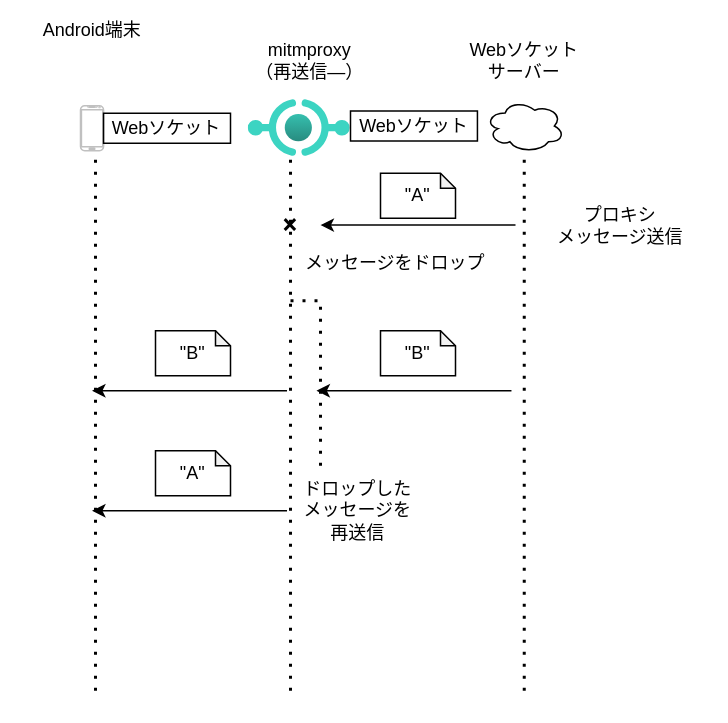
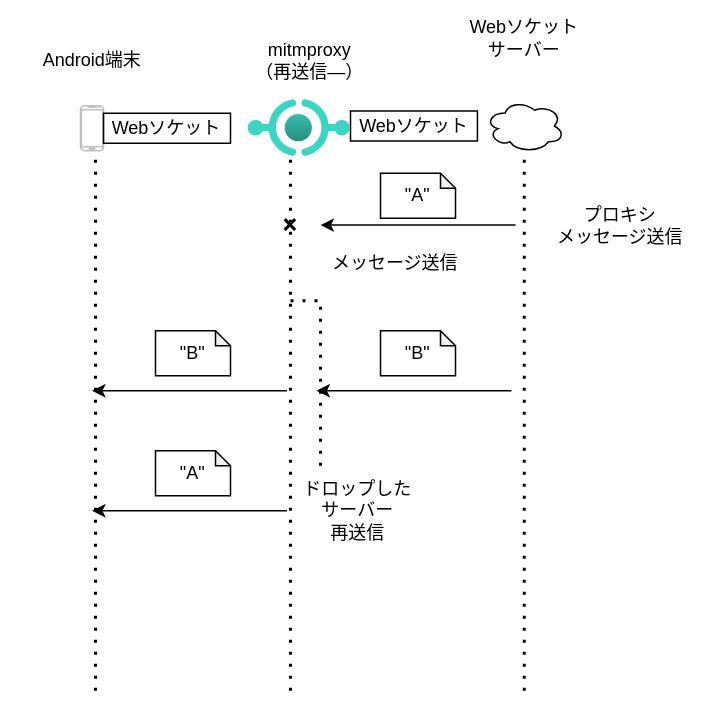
  <mxCell id="0" />
  <mxCell id="1" parent="0" />
  <mxCell id="2" value="" style="verticalLabelPosition=bottom;verticalAlign=top;html=1;shadow=0;dashed=0;strokeWidth=1;shape=mxgraph.android.phone2;strokeColor=#c0c0c0;" vertex="1" parent="1"><mxGeometry x="53" y="70" width="15.38" height="30" as="geometry" /></mxCell>
  <mxCell id="3" value="" style="image;aspect=fixed;html=1;points=[];align=center;fontSize=12;image=img/lib/azure2/other/API_Proxy.svg;" vertex="1" parent="1"><mxGeometry x="165" y="66" width="68" height="38" as="geometry" /></mxCell>
  <mxCell id="4" value="" style="ellipse;shape=cloud;whiteSpace=wrap;html=1;" vertex="1" parent="1"><mxGeometry x="323" y="66" width="52.5" height="35" as="geometry" /></mxCell>
  <mxCell id="5" value="Webソケット" style="rounded=0;whiteSpace=wrap;html=1;" vertex="1" parent="1"><mxGeometry x="68.38" y="75" width="84.62" height="20" as="geometry" /></mxCell>
  <mxCell id="6" value="Webソケット" style="rounded=0;whiteSpace=wrap;html=1;" vertex="1" parent="1"><mxGeometry x="233" y="73.5" width="84.62" height="20" as="geometry" /></mxCell>
- <mxCell id="7" value="Android端末" style="text;html=1;align=center;verticalAlign=middle;whiteSpace=wrap;rounded=0;" vertex="1" parent="1"><mxGeometry x="20.69" y="5" width="80" height="30" as="geometry" /></mxCell>
+ <mxCell id="7" value="Android端末" style="text;html=1;align=center;verticalAlign=middle;whiteSpace=wrap;rounded=0;" vertex="1" parent="1"><mxGeometry x="20.69" y="25" width="80" height="30" as="geometry" /></mxCell>
  <mxCell id="8" value="mitmproxy&lt;div&gt;（再送信―）&lt;/div&gt;" style="text;html=1;align=center;verticalAlign=middle;whiteSpace=wrap;rounded=0;" vertex="1" parent="1"><mxGeometry x="159" y="20" width="94" height="40" as="geometry" /></mxCell>
- <mxCell id="9" value="Webソケット&lt;div&gt;サーバー&lt;/div&gt;" style="text;html=1;align=center;verticalAlign=middle;whiteSpace=wrap;rounded=0;" vertex="1" parent="1"><mxGeometry x="302.25" y="20" width="94" height="40" as="geometry" /></mxCell>
+ <mxCell id="9" value="Webソケット&lt;div&gt;サーバー&lt;/div&gt;" style="text;html=1;align=center;verticalAlign=middle;whiteSpace=wrap;rounded=0;" vertex="1" parent="1"><mxGeometry x="302.25" y="5" width="94" height="40" as="geometry" /></mxCell>
  <mxCell id="10" value="" style="endArrow=none;dashed=1;html=1;dashPattern=1 3;strokeWidth=2;rounded=0;" edge="1" parent="1"><mxGeometry width="50" height="50" relative="1" as="geometry"><mxPoint x="63" y="460" as="sourcePoint" /><mxPoint x="63" y="104" as="targetPoint" /></mxGeometry></mxCell>
  <mxCell id="11" value="" style="endArrow=none;dashed=1;html=1;dashPattern=1 3;strokeWidth=2;rounded=0;" edge="1" parent="1"><mxGeometry width="50" height="50" relative="1" as="geometry"><mxPoint x="193" y="460" as="sourcePoint" /><mxPoint x="193" y="104" as="targetPoint" /></mxGeometry></mxCell>
  <mxCell id="12" value="" style="endArrow=none;dashed=1;html=1;dashPattern=1 3;strokeWidth=2;rounded=0;" edge="1" parent="1"><mxGeometry width="50" height="50" relative="1" as="geometry"><mxPoint x="348.83" y="460" as="sourcePoint" /><mxPoint x="348.83" y="104" as="targetPoint" /></mxGeometry></mxCell>
  <mxCell id="13" value="" style="endArrow=classic;html=1;rounded=0;" edge="1" parent="1"><mxGeometry width="50" height="50" relative="1" as="geometry"><mxPoint x="190.69" y="260" as="sourcePoint" /><mxPoint x="60.69" y="260" as="targetPoint" /></mxGeometry></mxCell>
  <mxCell id="14" value="" style="endArrow=classic;html=1;rounded=0;" edge="1" parent="1"><mxGeometry width="50" height="50" relative="1" as="geometry"><mxPoint x="343" y="149.58" as="sourcePoint" /><mxPoint x="213" y="149.58" as="targetPoint" /></mxGeometry></mxCell>
  <mxCell id="15" value="プロキシ&lt;div&gt;メッセージ送信&lt;/div&gt;" style="text;html=1;align=center;verticalAlign=middle;whiteSpace=wrap;rounded=0;" vertex="1" parent="1"><mxGeometry x="363" y="130" width="100" height="40" as="geometry" /></mxCell>
  <mxCell id="16" value="&quot;A&quot;" style="shape=note;whiteSpace=wrap;html=1;backgroundOutline=1;darkOpacity=0.05;size=10;" vertex="1" parent="1"><mxGeometry x="103" y="300" width="50" height="30" as="geometry" /></mxCell>
  <mxCell id="17" value="&quot;A&quot;" style="shape=note;whiteSpace=wrap;html=1;backgroundOutline=1;darkOpacity=0.05;size=10;" vertex="1" parent="1"><mxGeometry x="253" y="115" width="50" height="30" as="geometry" /></mxCell>
  <mxCell id="18" value="" style="endArrow=classic;html=1;rounded=0;" edge="1" parent="1"><mxGeometry width="50" height="50" relative="1" as="geometry"><mxPoint x="340.31" y="260" as="sourcePoint" /><mxPoint x="210.31" y="260" as="targetPoint" /></mxGeometry></mxCell>
  <mxCell id="19" value="&quot;B&quot;" style="shape=note;whiteSpace=wrap;html=1;backgroundOutline=1;darkOpacity=0.05;size=10;" vertex="1" parent="1"><mxGeometry x="253" y="220" width="50" height="30" as="geometry" /></mxCell>
  <mxCell id="20" value="&quot;B&quot;" style="shape=note;whiteSpace=wrap;html=1;backgroundOutline=1;darkOpacity=0.05;size=10;" vertex="1" parent="1"><mxGeometry x="103" y="220" width="50" height="30" as="geometry" /></mxCell>
  <mxCell id="21" value="" style="endArrow=classic;html=1;rounded=0;" edge="1" parent="1"><mxGeometry width="50" height="50" relative="1" as="geometry"><mxPoint x="190.69" y="340" as="sourcePoint" /><mxPoint x="60.69" y="340" as="targetPoint" /></mxGeometry></mxCell>
  <mxCell id="22" value="❌" style="text;html=1;align=center;verticalAlign=middle;whiteSpace=wrap;rounded=0;" vertex="1" parent="1"><mxGeometry x="173" y="130" width="40" height="40" as="geometry" /></mxCell>
- <mxCell id="23" value="&lt;div&gt;メッセージをドロップ&lt;/div&gt;" style="text;html=1;align=center;verticalAlign=middle;whiteSpace=wrap;rounded=0;" vertex="1" parent="1"><mxGeometry x="193" y="160" width="140" height="30" as="geometry" /></mxCell>
- <mxCell id="24" value="ドロップした&lt;div&gt;メッセージを&lt;div&gt;再送信&lt;/div&gt;&lt;/div&gt;" style="text;html=1;align=center;verticalAlign=middle;whiteSpace=wrap;rounded=0;" vertex="1" parent="1"><mxGeometry x="193" y="310" width="90" height="60" as="geometry" /></mxCell>
+ <mxCell id="23" value="&lt;div&gt;メッセージ送信&lt;/div&gt;" style="text;html=1;align=center;verticalAlign=middle;whiteSpace=wrap;rounded=0;" vertex="1" parent="1"><mxGeometry x="193" y="160" width="140" height="30" as="geometry" /></mxCell>
+ <mxCell id="24" value="ドロップした&lt;div&gt;サーバー&lt;div&gt;再送信&lt;/div&gt;&lt;/div&gt;" style="text;html=1;align=center;verticalAlign=middle;whiteSpace=wrap;rounded=0;" vertex="1" parent="1"><mxGeometry x="193" y="310" width="90" height="60" as="geometry" /></mxCell>
  <mxCell id="25" value="" style="endArrow=none;dashed=1;html=1;dashPattern=1 3;strokeWidth=2;rounded=0;" edge="1" parent="1"><mxGeometry width="50" height="50" relative="1" as="geometry"><mxPoint x="213" y="310" as="sourcePoint" /><mxPoint x="193" y="200" as="targetPoint" /><Array as="points"><mxPoint x="213" y="200" /></Array></mxGeometry></mxCell>
